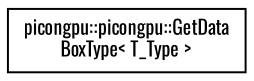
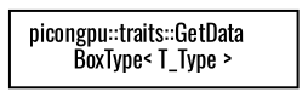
  digraph {
    rankdir=LR
    fontname=Oswald
-   n1 [color=black fillcolor=white fontname=Oswald fontsize=10 height=0.2 label="picongpu::picongpu::GetData\lBoxType\< T_Type \>" shape=record style=filled width=0.4]
+   n1 [color=black fillcolor=white fontname=Oswald fontsize=10 height=0.2 label="picongpu::traits::GetData\lBoxType\< T_Type \>" shape=record style=filled width=0.4]
  }
